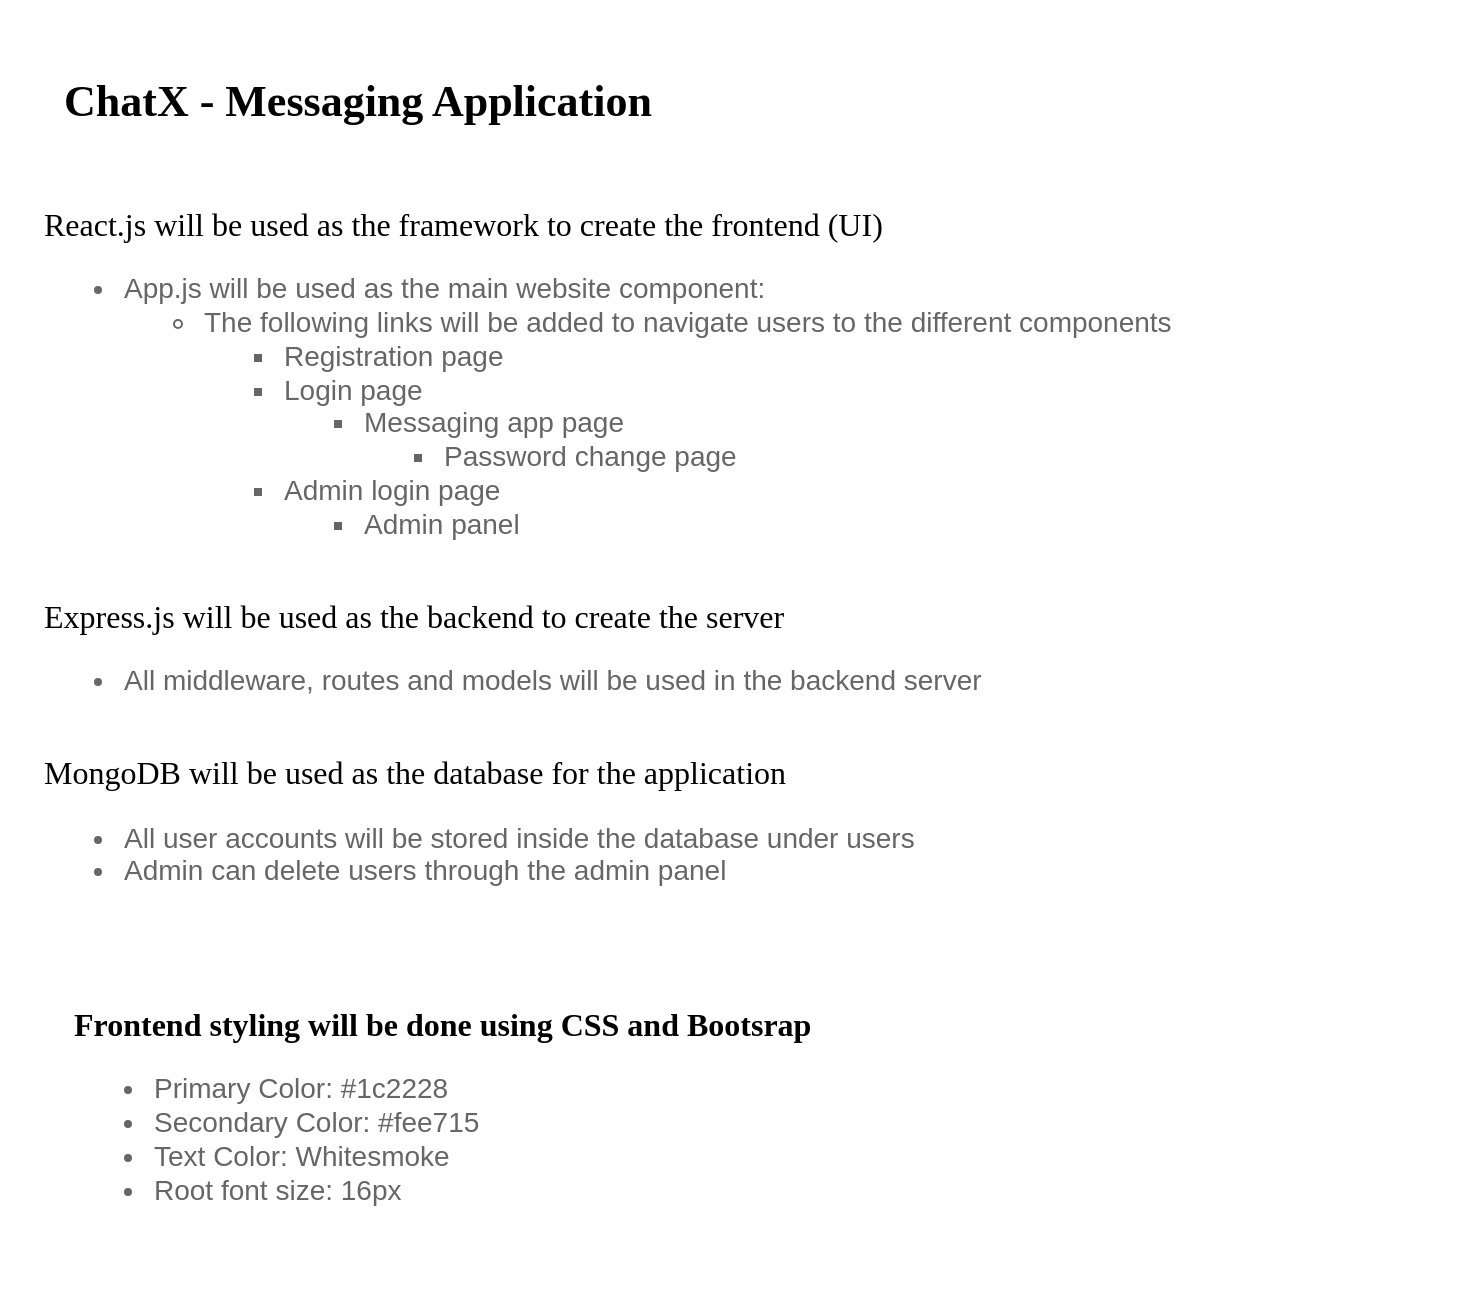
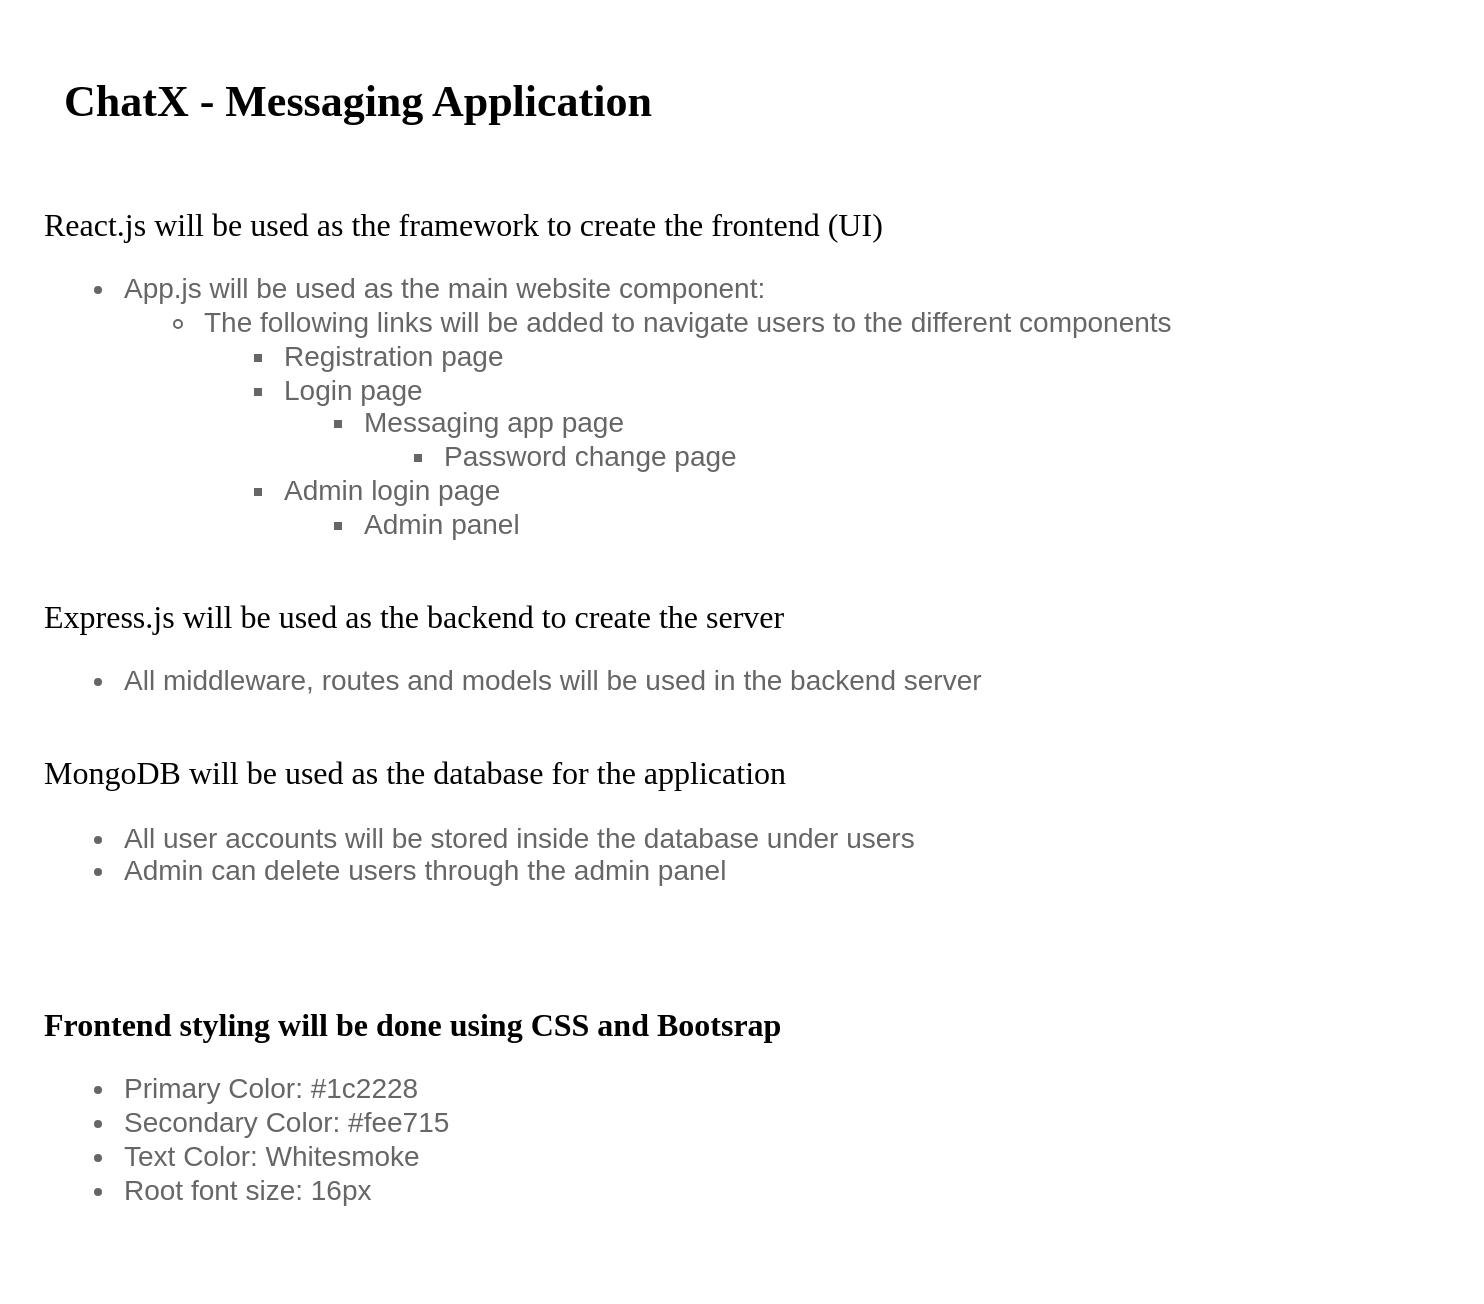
  <mxCell id="0" />
  <mxCell id="1" parent="0" />
  <mxCell id="2" value="&lt;span style=&quot;font-size: 16px; background-color: initial;&quot;&gt;React.js will be used as the framework to create the frontend (UI)&lt;/span&gt;&lt;br&gt;&lt;div&gt;&lt;ul style=&quot;border-color: var(--border-color); color: rgb(102, 102, 102); font-family: Helvetica; font-size: 14px;&quot;&gt;&lt;li style=&quot;border-color: var(--border-color);&quot;&gt;App.js will be used as the main website component:&lt;/li&gt;&lt;ul style=&quot;border-color: var(--border-color);&quot;&gt;&lt;li style=&quot;border-color: var(--border-color);&quot;&gt;The following links will be added to navigate users to the different components&lt;/li&gt;&lt;ul style=&quot;border-color: var(--border-color);&quot;&gt;&lt;li style=&quot;border-color: var(--border-color);&quot;&gt;Registration page&lt;/li&gt;&lt;li style=&quot;border-color: var(--border-color);&quot;&gt;Login page&lt;/li&gt;&lt;ul style=&quot;border-color: var(--border-color);&quot;&gt;&lt;li style=&quot;border-color: var(--border-color);&quot;&gt;Messaging app page&lt;/li&gt;&lt;ul style=&quot;border-color: var(--border-color);&quot;&gt;&lt;li style=&quot;border-color: var(--border-color);&quot;&gt;Password change page&lt;/li&gt;&lt;/ul&gt;&lt;/ul&gt;&lt;li style=&quot;border-color: var(--border-color);&quot;&gt;Admin login page&lt;/li&gt;&lt;ul style=&quot;border-color: var(--border-color);&quot;&gt;&lt;li style=&quot;border-color: var(--border-color);&quot;&gt;Admin panel&lt;/li&gt;&lt;/ul&gt;&lt;/ul&gt;&lt;/ul&gt;&lt;/ul&gt;&lt;/div&gt;&lt;br&gt;&lt;font style=&quot;font-size: 16px;&quot;&gt;Express.js will be used as the backend to create the server&lt;/font&gt;&lt;br&gt;&lt;ul style=&quot;border-color: var(--border-color); color: rgb(102, 102, 102); font-family: Helvetica; font-size: 14px;&quot;&gt;&lt;li style=&quot;border-color: var(--border-color);&quot;&gt;All middleware, routes and models will be used in the backend server&lt;br&gt;&lt;/li&gt;&lt;/ul&gt;&lt;br&gt;&lt;font style=&quot;font-size: 16px;&quot;&gt;MongoDB will be used as the database for the application&lt;/font&gt;&lt;br&gt;&lt;ul style=&quot;border-color: var(--border-color); color: rgb(102, 102, 102); font-family: Helvetica; font-size: 14px;&quot;&gt;&lt;li style=&quot;border-color: var(--border-color);&quot;&gt;All user accounts will be stored inside the database under users&lt;/li&gt;&lt;li style=&quot;border-color: var(--border-color);&quot;&gt;Admin can delete users through the admin panel&lt;/li&gt;&lt;/ul&gt;" style="text;html=1;points=[];align=left;verticalAlign=top;spacingTop=-4;fontSize=12;fontFamily=Verdana;whiteSpace=wrap;" vertex="1" parent="1"><mxGeometry x="20" y="100" width="700" height="360" as="geometry" /></mxCell>
  <mxCell id="3" value="&lt;h2&gt;&lt;b&gt;&lt;font style=&quot;font-size: 22px;&quot;&gt;ChatX - Messaging Application&lt;/font&gt;&lt;/b&gt;&lt;/h2&gt;" style="text;html=1;points=[];align=left;verticalAlign=top;spacingTop=-4;fontSize=12;fontFamily=Verdana;whiteSpace=wrap;" vertex="1" parent="1"><mxGeometry x="30" y="20" width="520" height="70" as="geometry" /></mxCell>
- <mxCell id="4" value="&lt;b&gt;&lt;font style=&quot;&quot;&gt;&lt;font style=&quot;font-size: 16px;&quot;&gt;Frontend styling will be done using CSS and Bootsrap&lt;/font&gt;&lt;br&gt;&lt;/font&gt;&lt;/b&gt;&lt;ul style=&quot;border-color: var(--border-color); color: rgb(102, 102, 102); font-family: Helvetica; font-size: 14px;&quot;&gt;&lt;li style=&quot;border-color: var(--border-color);&quot;&gt;&lt;span style=&quot;background-color: initial;&quot;&gt;Primary Color: #1c2228&lt;/span&gt;&lt;br&gt;&lt;/li&gt;&lt;li style=&quot;border-color: var(--border-color);&quot;&gt;Secondary Color: #fee715&lt;/li&gt;&lt;li style=&quot;border-color: var(--border-color);&quot;&gt;Text Color: Whitesmoke&lt;/li&gt;&lt;li style=&quot;border-color: var(--border-color);&quot;&gt;Root font size: 16px&lt;/li&gt;&lt;/ul&gt;" style="text;html=1;points=[];align=left;verticalAlign=top;spacingTop=-4;fontSize=12;fontFamily=Verdana;whiteSpace=wrap;" vertex="1" parent="1"><mxGeometry x="35" y="500" width="510" height="130" as="geometry" /></mxCell>
+ <mxCell id="4" value="&lt;b&gt;&lt;font style=&quot;&quot;&gt;&lt;font style=&quot;font-size: 16px;&quot;&gt;Frontend styling will be done using CSS and Bootsrap&lt;/font&gt;&lt;br&gt;&lt;/font&gt;&lt;/b&gt;&lt;ul style=&quot;border-color: var(--border-color); color: rgb(102, 102, 102); font-family: Helvetica; font-size: 14px;&quot;&gt;&lt;li style=&quot;border-color: var(--border-color);&quot;&gt;&lt;span style=&quot;background-color: initial;&quot;&gt;Primary Color: #1c2228&lt;/span&gt;&lt;br&gt;&lt;/li&gt;&lt;li style=&quot;border-color: var(--border-color);&quot;&gt;Secondary Color: #fee715&lt;/li&gt;&lt;li style=&quot;border-color: var(--border-color);&quot;&gt;Text Color: Whitesmoke&lt;/li&gt;&lt;li style=&quot;border-color: var(--border-color);&quot;&gt;Root font size: 16px&lt;/li&gt;&lt;/ul&gt;" style="text;html=1;points=[];align=left;verticalAlign=top;spacingTop=-4;fontSize=12;fontFamily=Verdana;whiteSpace=wrap;" vertex="1" parent="1"><mxGeometry x="20" y="500" width="510" height="130" as="geometry" /></mxCell>
